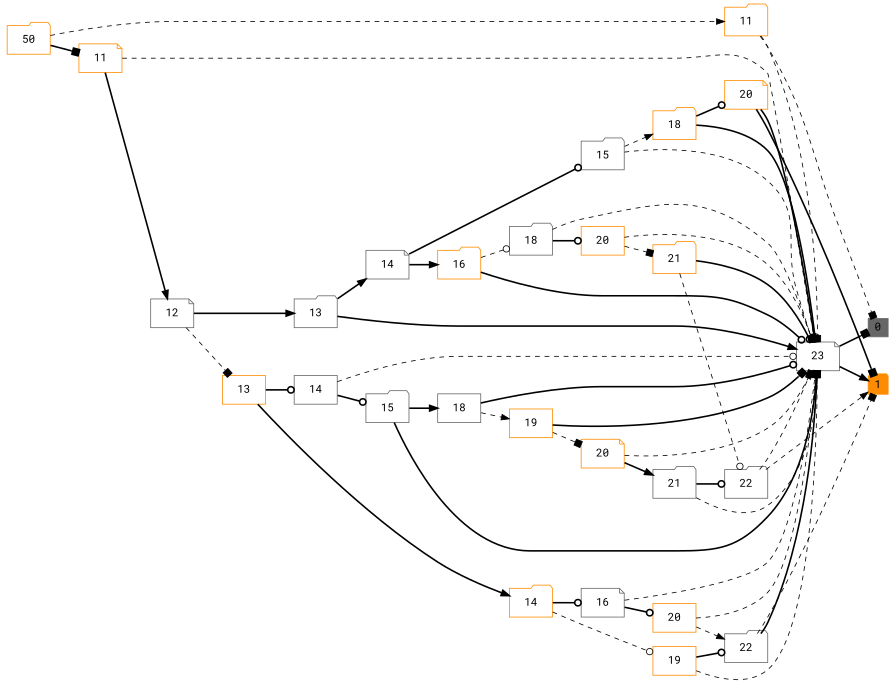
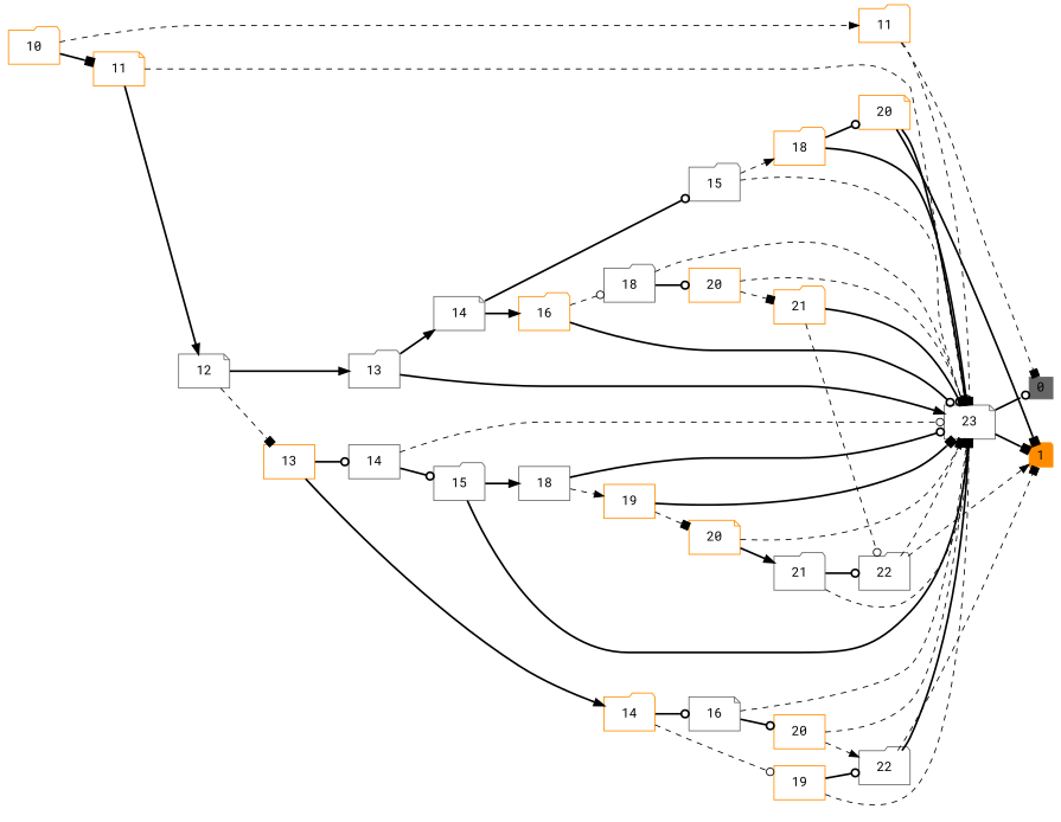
  digraph {
    fontname="Roboto Mono"
    rankdir=LR
    node [color=darkorange fontname="Roboto Mono" shape=folder]
    edge [arrowhead=box fontname="Roboto Mono" style=bold]
    n1 [color=gray40 height=0.3 label=0 shape=box style=filled width=0.3]
    n2 [height=0.3 label=1 style=filled width=0.3]
-   n3 [label=50]
+   n3 [label=10]
    n4 [label=11]
    n5 [label=11 shape=note]
    n6 [color=gray40 label=23 shape=note]
    n7 [color=gray40 label=12 shape=note]
    n8 [color=gray40 label=13]
    n9 [label=13 shape=box]
    n10 [color=gray40 label=14 shape=note]
    n11 [label=14]
    n12 [color=gray40 label=14 shape=box]
    n13 [label=16]
    n14 [color=gray40 label=15]
    n15 [label=19 shape=box]
    n16 [color=gray40 label=16 shape=note]
    n17 [color=gray40 label=15]
    n18 [color=gray40 label=18]
    n19 [label=18]
    n20 [label=20 shape=box]
    n21 [label=20 shape=note]
    n22 [label=21]
    n23 [color=gray40 label=22]
    n24 [color=gray40 label=22]
    n25 [label=20 shape=box]
    n26 [color=gray40 label=18 shape=box]
    n27 [label=19 shape=box]
    n28 [label=20 shape=note]
    n29 [color=gray40 label=21]
    n3 -> n4 [arrowhead=normal style=dashed]
    n3 -> n5
    n4 -> n1 [style=dashed]
    n4 -> n6 [style=dashed]
    n5 -> n6 [arrowhead=normal style=dashed]
    n5 -> n7 [arrowhead=normal]
-   n6 -> n1
-   n6 -> n2 [arrowhead=normal]
+   n6 -> n1 [arrowhead=odot]
+   n6 -> n2
    n7 -> n8 [arrowhead=normal]
    n7 -> n9 [style=dashed]
    n8 -> n6 [arrowhead=normal]
    n8 -> n10 [arrowhead=normal]
    n9 -> n11 [arrowhead=normal]
    n9 -> n12 [arrowhead=odot]
    n10 -> n13 [arrowhead=normal]
    n10 -> n14 [arrowhead=odot]
    n11 -> n15 [arrowhead=odot style=dashed]
    n11 -> n16 [arrowhead=odot]
    n12 -> n6 [arrowhead=odot style=dashed]
    n12 -> n17 [arrowhead=odot]
    n13 -> n6 [arrowhead=odot]
    n13 -> n18 [arrowhead=odot style=dashed]
    n14 -> n6 [arrowhead=odot style=dashed]
    n14 -> n19 [arrowhead=normal style=dashed]
    n15 -> n6 [style=dashed]
    n15 -> n24 [arrowhead=odot]
    n16 -> n6 [style=dashed]
    n16 -> n25 [arrowhead=odot]
    n17 -> n6
    n17 -> n26 [arrowhead=normal]
    n18 -> n6 [style=dashed]
    n18 -> n20 [arrowhead=odot]
    n19 -> n6
    n19 -> n21 [arrowhead=odot]
    n20 -> n6 [style=dashed]
    n20 -> n22 [style=dashed]
    n21 -> n2
    n21 -> n6 [arrowhead=odot]
    n22 -> n6 [arrowhead=odot]
    n22 -> n23 [arrowhead=odot style=dashed]
    n23 -> n2 [arrowhead=normal style=dashed]
    n23 -> n6 [style=dashed]
    n24 -> n2 [style=dashed]
    n24 -> n6
    n25 -> n6 [style=dashed]
    n25 -> n24 [arrowhead=normal style=dashed]
    n26 -> n6 [arrowhead=odot]
    n26 -> n27 [arrowhead=normal style=dashed]
    n27 -> n6
    n27 -> n28 [style=dashed]
    n28 -> n6 [arrowhead=normal style=dashed]
    n28 -> n29 [arrowhead=normal]
    n29 -> n6 [style=dashed]
    n29 -> n23 [arrowhead=odot]
  }
